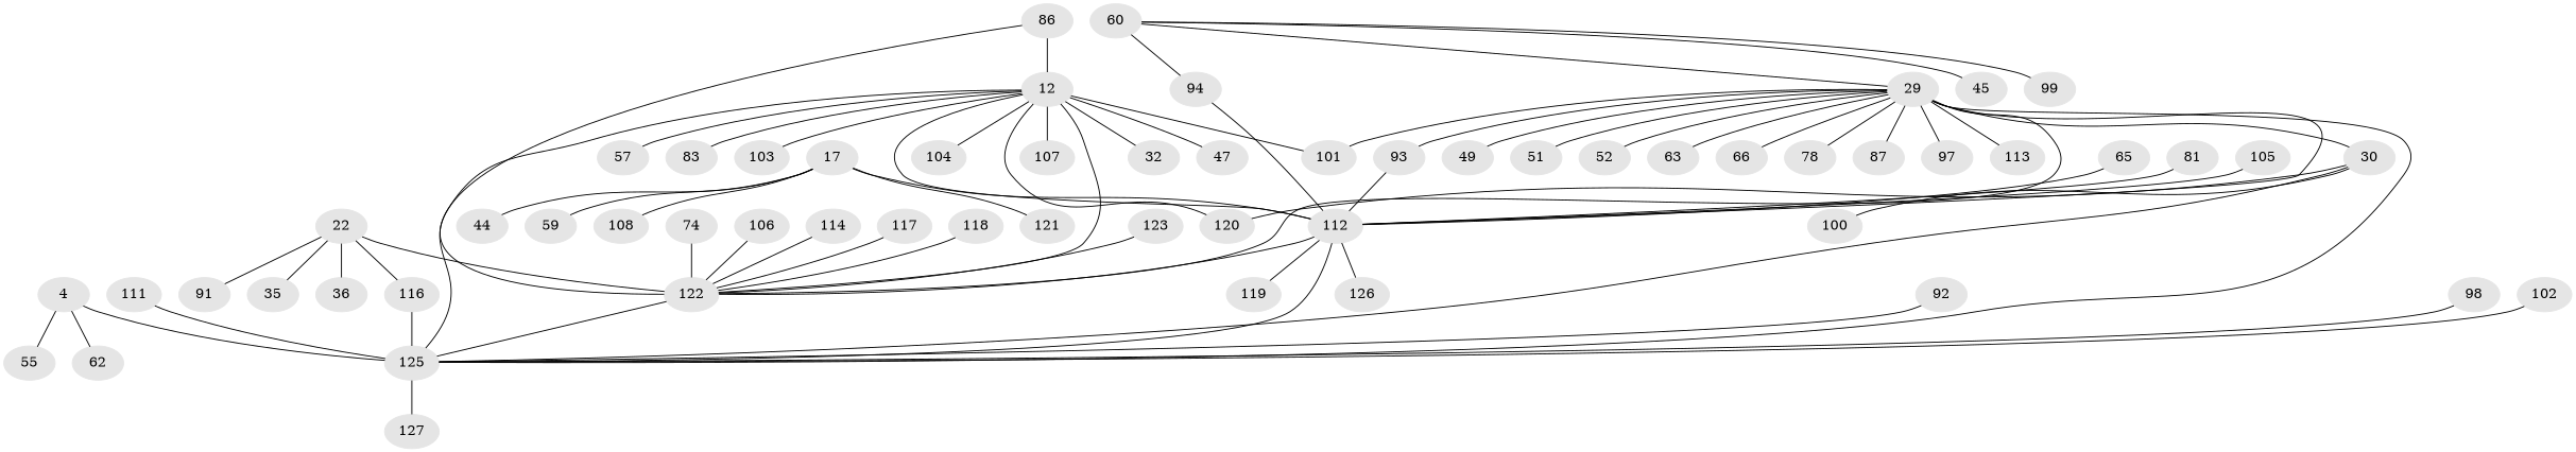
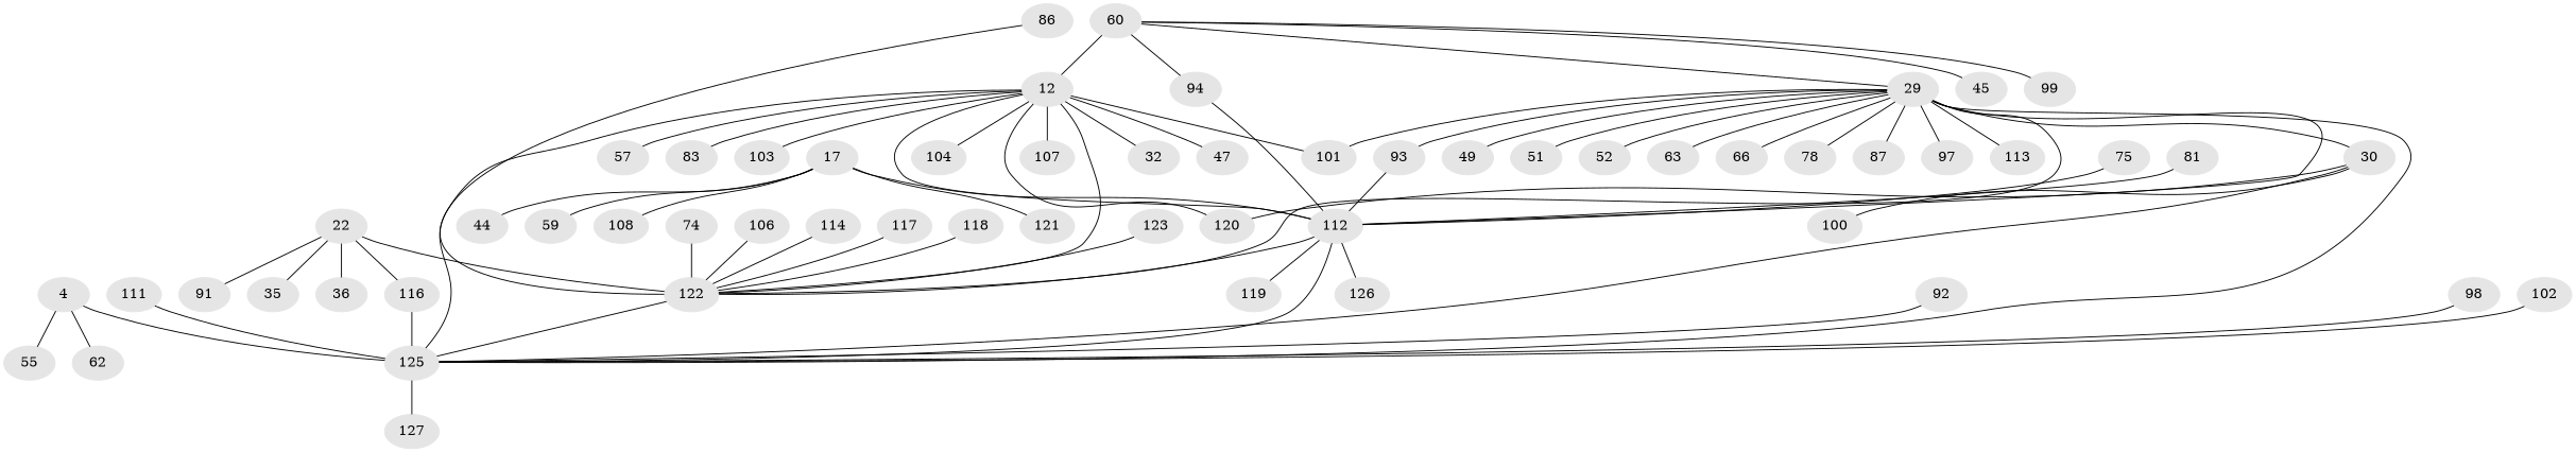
  graph {
    node [color=gray90 style=filled]
    4 [super="+1"]
    55
    62
    125 [super="+65+68+76+77+79+84+85+89+90"]
    12 [super="+9+11"]
    32
    47
    57
    83
    101 [super="+71"]
    103
    104
    107
    112 [super="+16+18+34+56+67+70+72+73"]
    120
    122 [super="+38+110+69+82"]
    127
    n18 [label=60 super="+7"]
    29 [super="+27+26"]
    45
    94 [super="+88"]
    99
    30 [super="+28"]
    49
    51
    52
    63
    66 [super="+46"]
    78
    87
    93
    97
    113
    119 [super="+109"]
    126
    17 [super="+13"]
    44
    59
    108
    121
    22 [super="+20"]
    35
    36
    91
    116
    100
    74
-   75 [label=65]
+   75
    81
    86 [super="+54"]
    92
    98
    102
-   105
    106
    111
    114
    117
    118 [super="+115"]
    123
    4 -- 55
    4 -- 62
    4 -- 125 [weight=8]
    125 -- 127
    12 -- 125 [weight=2]
    12 -- 32
    12 -- 47
    12 -- 57
    12 -- 83
    12 -- 101
    12 -- 103
    12 -- 104
    12 -- 107
    12 -- 112 [weight=2]
    12 -- 120
    12 -- 122 [weight=3]
    112 -- 125
    112 -- 122
    112 -- 119
    112 -- 126
    122 -- 125
-   86 -- 12 [weight=8]
+   n18 -- 12 [weight=8]
    n18 -- 29
    n18 -- 45
    n18 -- 94
    n18 -- 99
    29 -- 125
    29 -- 101 [weight=2]
    29 -- 112
    29 -- 122
    29 -- 30 [weight=8]
    29 -- 49
    29 -- 51
    29 -- 52
    29 -- 63
    29 -- 66
    29 -- 78
    29 -- 87
    29 -- 93
    29 -- 97
    29 -- 113
    94 -- 112
    30 -- 125
    30 -- 120
    30 -- 100
    93 -- 112
    17 -- 112 [weight=8]
    17 -- 44
    17 -- 59
    17 -- 108
    17 -- 121
    22 -- 122 [weight=8]
    22 -- 35
    22 -- 36
    22 -- 91
    22 -- 116
    116 -- 125
    74 -- 122
    75 -- 112
    81 -- 112
    86 -- 122
    92 -- 125
    98 -- 125
    102 -- 125
-   105 -- 112
    106 -- 122
    111 -- 125
    114 -- 122
    117 -- 122
    118 -- 122
    123 -- 122
  }
